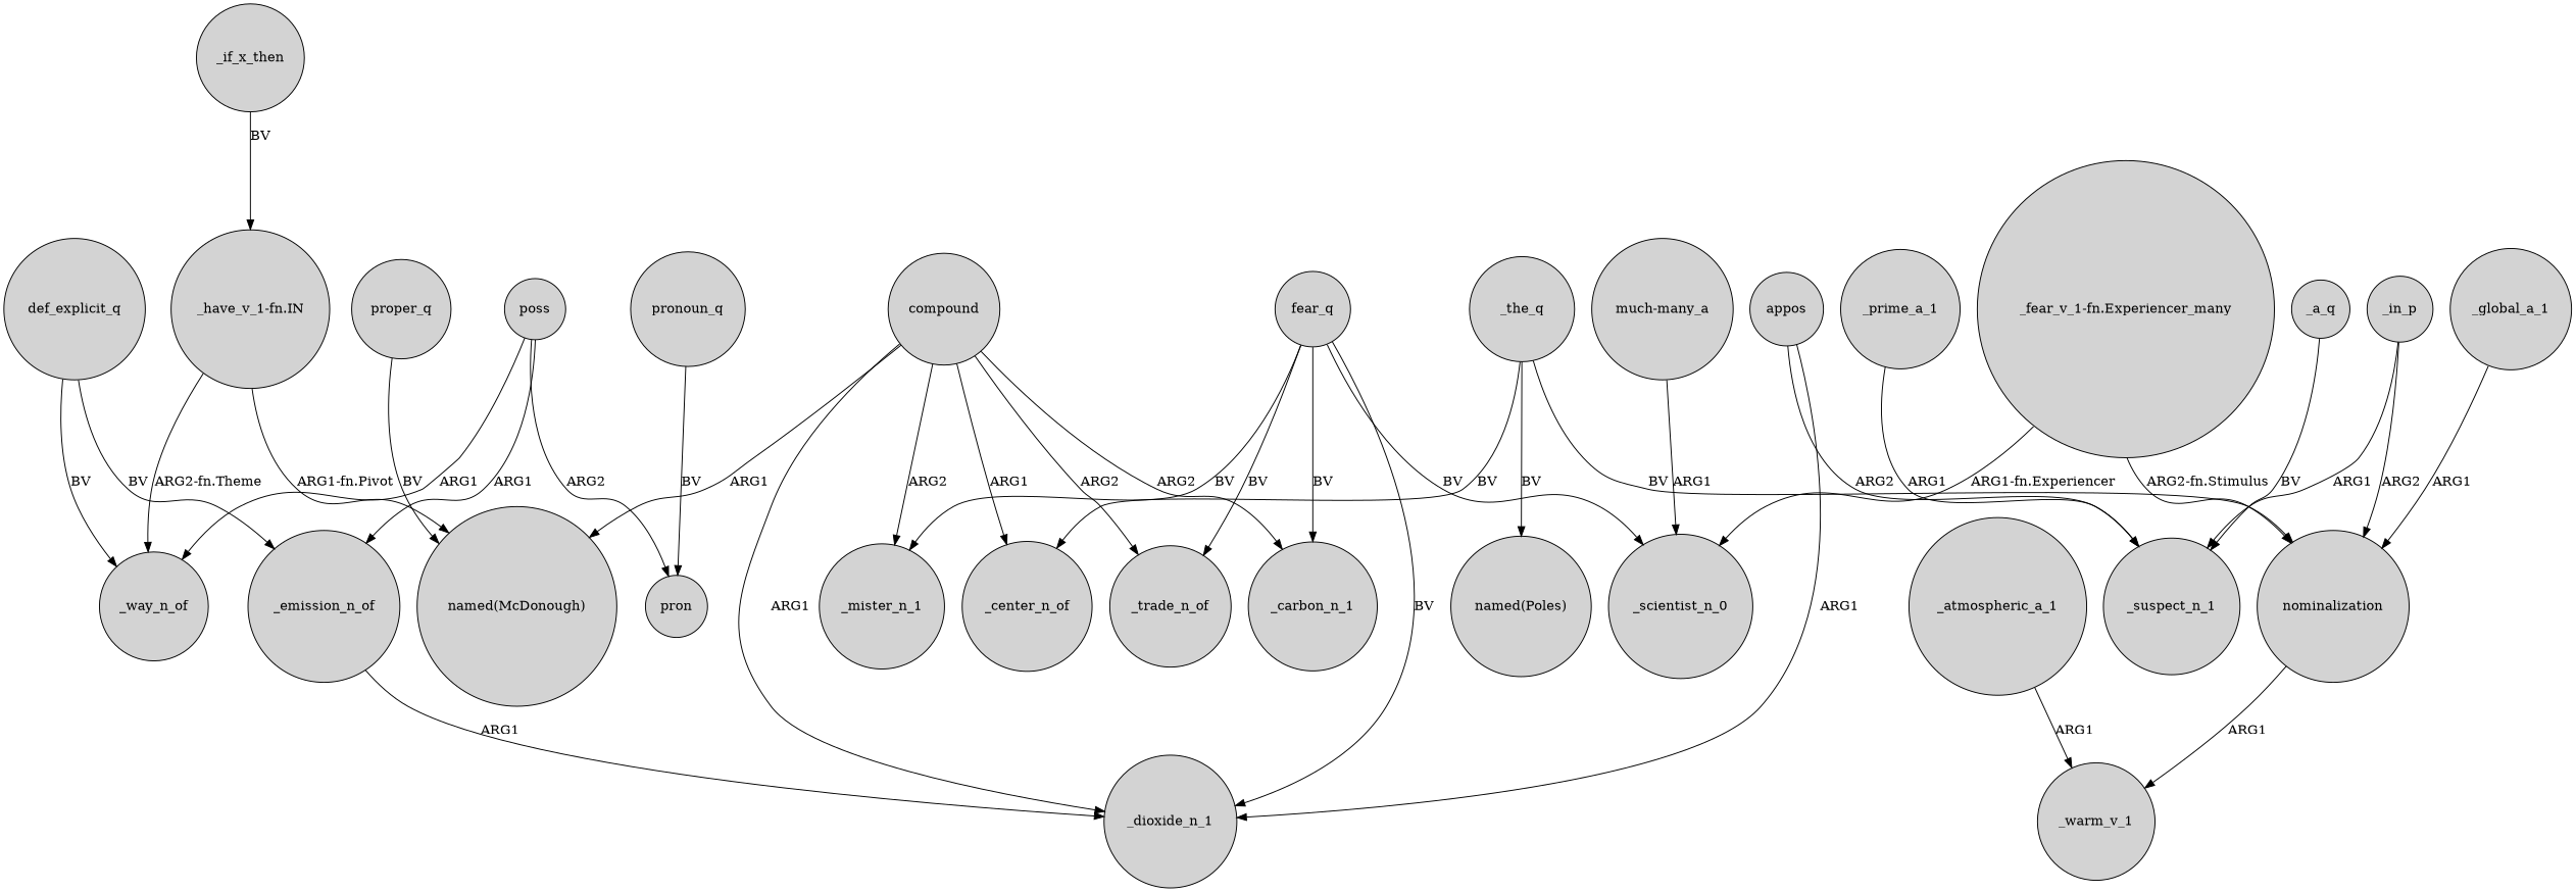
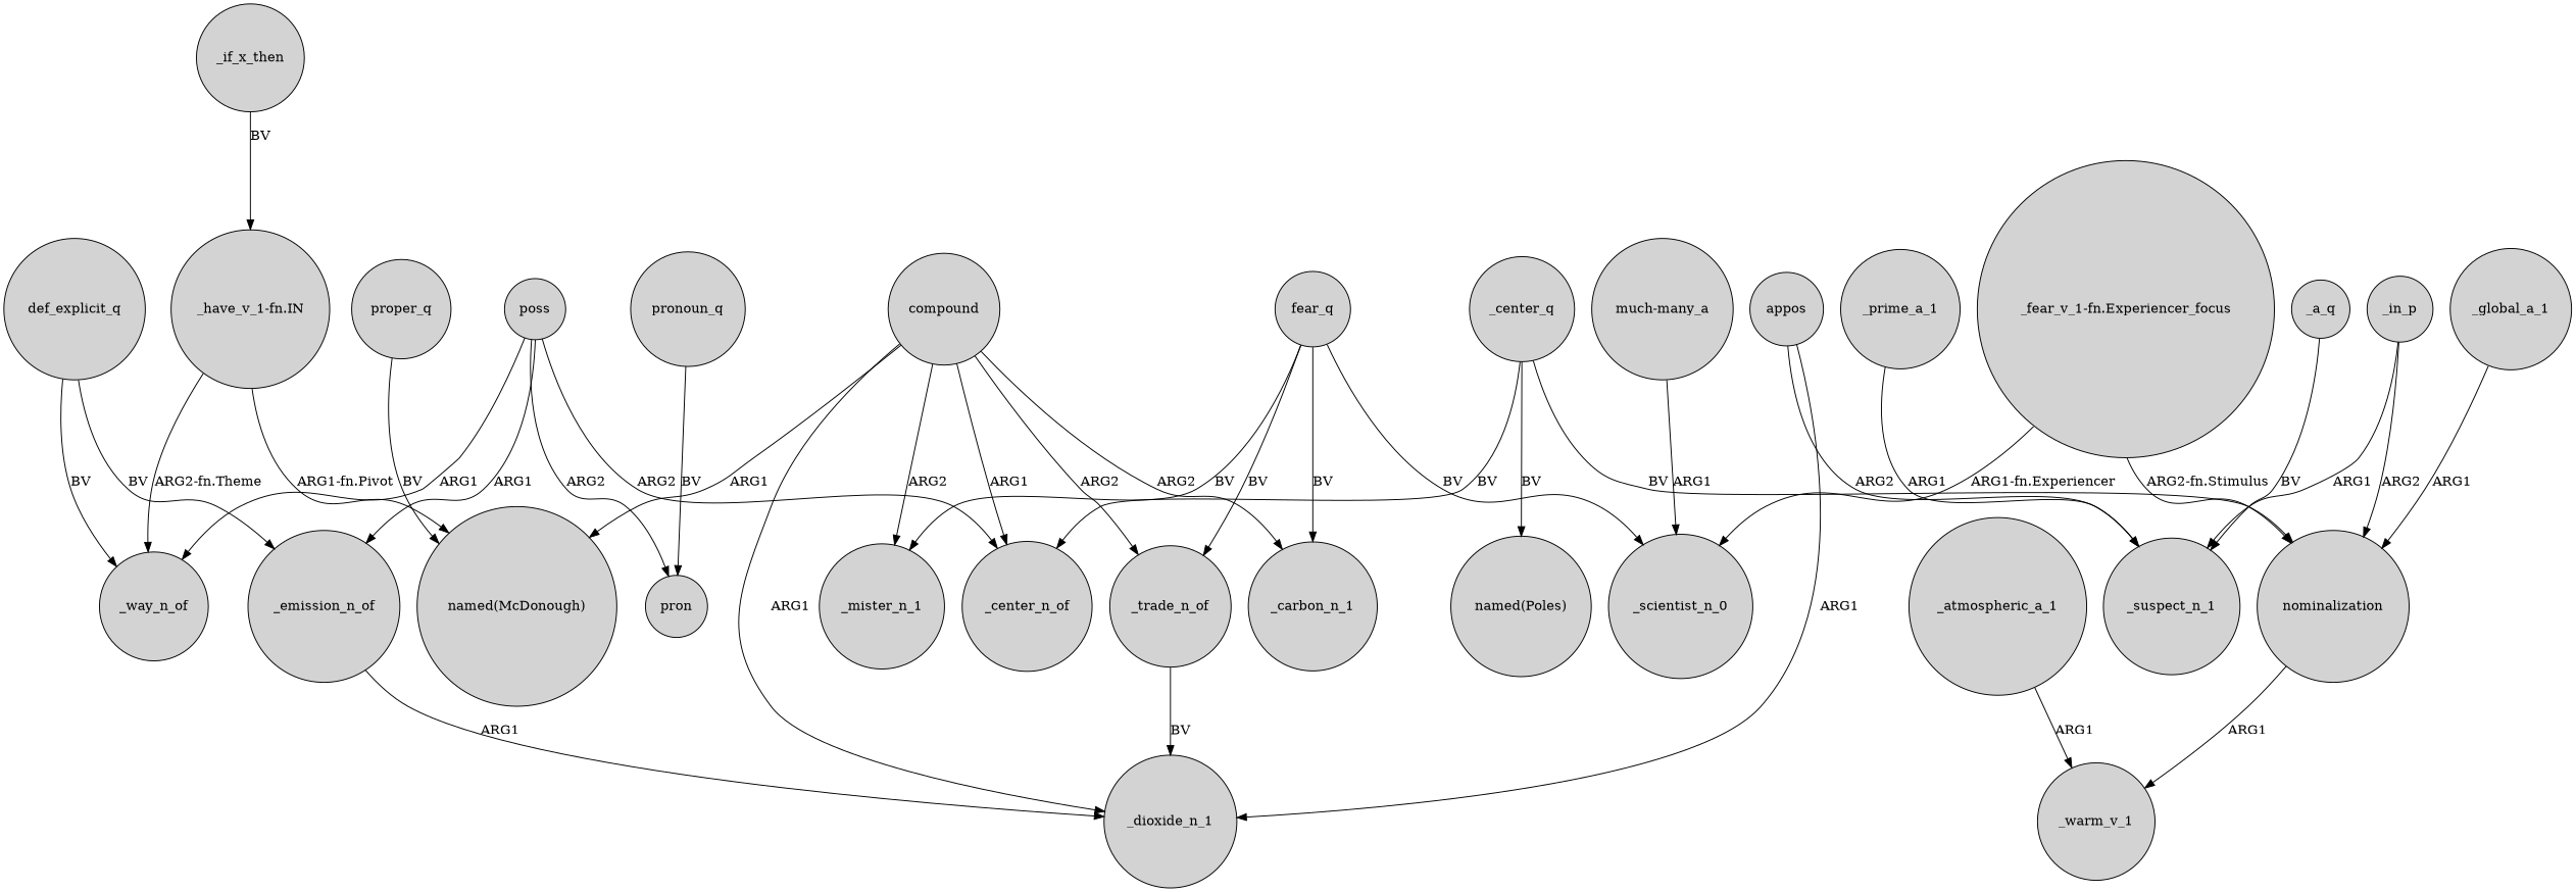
  digraph {
    node [shape=circle style=filled]
    _if_x_then
    "_have_v_1-fn.IN"
    _way_n_of
    "named(McDonough)"
    _emission_n_of
    _dioxide_n_1
-   _the_q
+   _the_q [label=_center_q]
    "named(Poles)"
    _center_n_of
    nominalization
    _warm_v_1
    n12 [label=fear_q]
    _trade_n_of
    _mister_n_1
    n15 [label=_scientist_n_0]
    _carbon_n_1
    appos
    _suspect_n_1
    poss
    pron
    proper_q
    compound
-   "_fear_v_1-fn.Experiencer_focus" [label="_fear_v_1-fn.Experiencer_many"]
+   "_fear_v_1-fn.Experiencer_focus"
    _a_q
    _prime_a_1
    _atmospheric_a_1
    pronoun_q
    def_explicit_q
    _in_p
    _global_a_1
    "much-many_a"
    _if_x_then -> "_have_v_1-fn.IN" [label=BV]
    "_have_v_1-fn.IN" -> _way_n_of [label="ARG2-fn.Theme"]
    "_have_v_1-fn.IN" -> "named(McDonough)" [label="ARG1-fn.Pivot"]
    _emission_n_of -> _dioxide_n_1 [label=ARG1]
    _the_q -> "named(Poles)" [label=BV]
    _the_q -> _center_n_of [label=BV]
    _the_q -> nominalization [label=BV]
    nominalization -> _warm_v_1 [label=ARG1]
-   n12 -> _dioxide_n_1 [label=BV]
+   _trade_n_of -> _dioxide_n_1 [label=BV]
    n12 -> _trade_n_of [label=BV]
    n12 -> _mister_n_1 [label=BV]
    n12 -> n15 [label=BV]
    n12 -> _carbon_n_1 [label=BV]
    appos -> _dioxide_n_1 [label=ARG1]
    appos -> _suspect_n_1 [label=ARG2]
    poss -> _way_n_of [label=ARG1]
    poss -> _emission_n_of [label=ARG1]
+   poss -> _center_n_of [label=ARG2]
    poss -> pron [label=ARG2]
    proper_q -> "named(McDonough)" [label=BV]
    compound -> "named(McDonough)" [label=ARG1]
    compound -> _dioxide_n_1 [label=ARG1]
    compound -> _center_n_of [label=ARG1]
    compound -> _trade_n_of [label=ARG2]
    compound -> _mister_n_1 [label=ARG2]
    compound -> _carbon_n_1 [label=ARG2]
    "_fear_v_1-fn.Experiencer_focus" -> nominalization [label="ARG2-fn.Stimulus"]
    "_fear_v_1-fn.Experiencer_focus" -> n15 [label="ARG1-fn.Experiencer"]
    _a_q -> _suspect_n_1 [label=BV]
    _prime_a_1 -> _suspect_n_1 [label=ARG1]
    _atmospheric_a_1 -> _warm_v_1 [label=ARG1]
    pronoun_q -> pron [label=BV]
    def_explicit_q -> _way_n_of [label=BV]
    def_explicit_q -> _emission_n_of [label=BV]
    _in_p -> nominalization [label=ARG2]
    _in_p -> _suspect_n_1 [label=ARG1]
    _global_a_1 -> nominalization [label=ARG1]
    "much-many_a" -> n15 [label=ARG1]
  }
